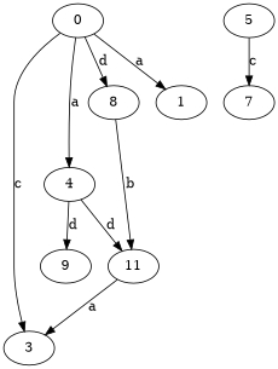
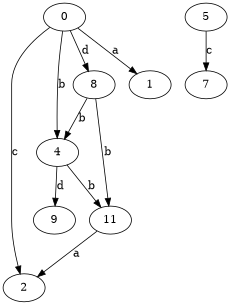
  strict digraph {
    fontname="DejaVu Serif"
    node [fontname="DejaVu Serif"]
    edge [fontname="DejaVu Serif"]
    4
    9
    11
-   2 [label=3]
+   2
    5
    7
    8
    0
    1
    4 -> 9 [label=d]
-   4 -> 11 [label=d]
+   4 -> 11 [label=b]
    11 -> 2 [label=a]
    5 -> 7 [label=c]
+   8 -> 4 [label=b]
    8 -> 11 [label=b]
-   0 -> 4 [label=a]
+   0 -> 4 [label=b]
    0 -> 2 [label=c]
    0 -> 8 [label=d]
    0 -> 1 [label=a]
  }
